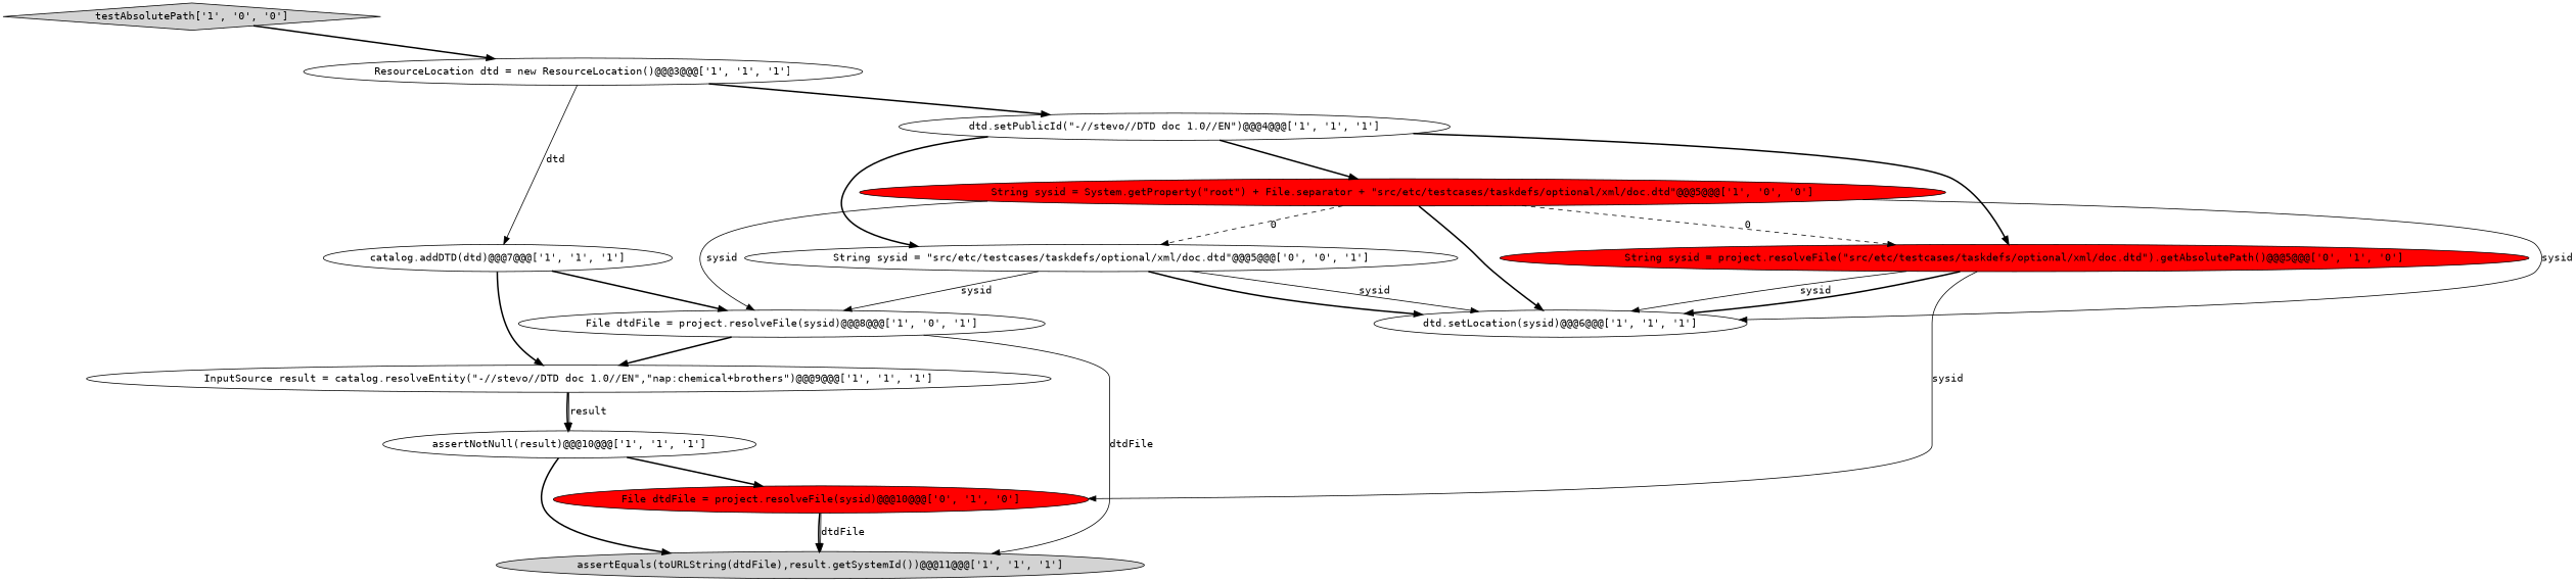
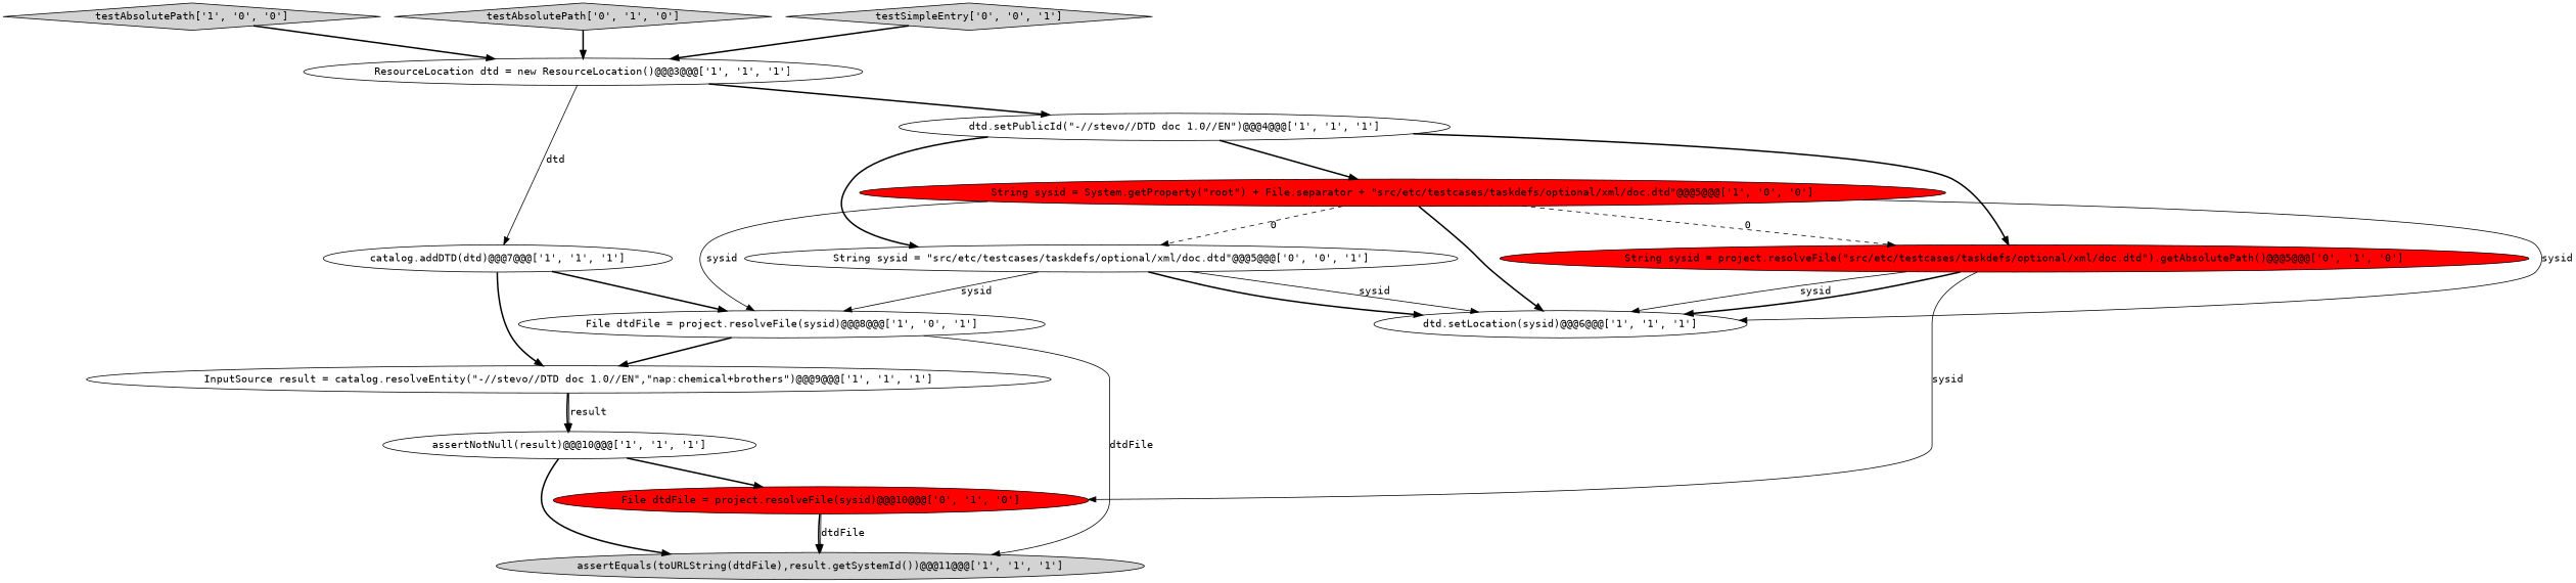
  digraph {
    fontname="DejaVu Sans Mono"
    node [fillcolor=white fontname="DejaVu Sans Mono" shape=ellipse style=filled]
    edge [fontname="DejaVu Sans Mono" style=bold]
    n1 [label="File dtdFile = project.resolveFile(sysid)@@@8@@@['1', '0', '1']"]
    n2 [fillcolor=lightgray label="assertEquals(toURLString(dtdFile),result.getSystemId())@@@11@@@['1', '1', '1']"]
    n3 [label="InputSource result = catalog.resolveEntity(\"-//stevo//DTD doc 1.0//EN\",\"nap:chemical+brothers\")@@@9@@@['1', '1', '1']"]
    n4 [label="assertNotNull(result)@@@10@@@['1', '1', '1']"]
    n5 [fillcolor=red label="String sysid = System.getProperty(\"root\") + File.separator + \"src/etc/testcases/taskdefs/optional/xml/doc.dtd\"@@@5@@@['1', '0', '0']"]
    n6 [label="dtd.setLocation(sysid)@@@6@@@['1', '1', '1']"]
    n7 [label="String sysid = \"src/etc/testcases/taskdefs/optional/xml/doc.dtd\"@@@5@@@['0', '0', '1']"]
    n8 [fillcolor=red label="String sysid = project.resolveFile(\"src/etc/testcases/taskdefs/optional/xml/doc.dtd\").getAbsolutePath()@@@5@@@['0', '1', '0']"]
    n9 [fillcolor=red label="File dtdFile = project.resolveFile(sysid)@@@10@@@['0', '1', '0']"]
    n10 [label="catalog.addDTD(dtd)@@@7@@@['1', '1', '1']"]
    n11 [fillcolor=lightgray label="testAbsolutePath['1', '0', '0']" shape=diamond]
    n12 [label="ResourceLocation dtd = new ResourceLocation()@@@3@@@['1', '1', '1']"]
    n13 [label="dtd.setPublicId(\"-//stevo//DTD doc 1.0//EN\")@@@4@@@['1', '1', '1']"]
+   n14 [fillcolor=lightgray label="testAbsolutePath['0', '1', '0']" shape=diamond]
+   n15 [fillcolor=lightgray label="testSimpleEntry['0', '0', '1']" shape=diamond]
    n1 -> n2 [label=dtdFile style=solid]
    n1 -> n3
    n3 -> n4 [label=result style=solid]
    n3 -> n4
    n4 -> n2
    n4 -> n9
    n5 -> n1 [label=sysid style=solid]
    n5 -> n6 [label=sysid style=solid]
    n5 -> n6
    n5 -> n7 [label=0 style=dashed]
    n5 -> n8 [label=0 style=dashed]
    n7 -> n1 [label=sysid style=solid]
    n7 -> n6
    n7 -> n6 [label=sysid style=solid]
    n8 -> n6 [label=sysid style=solid]
    n8 -> n6
    n8 -> n9 [label=sysid style=solid]
    n9 -> n2 [label=dtdFile style=solid]
    n9 -> n2
    n10 -> n1
    n10 -> n3
    n11 -> n12
    n12 -> n10 [label=dtd style=solid]
    n12 -> n13
    n13 -> n5
    n13 -> n7
    n13 -> n8
+   n14 -> n12
+   n15 -> n12
  }
